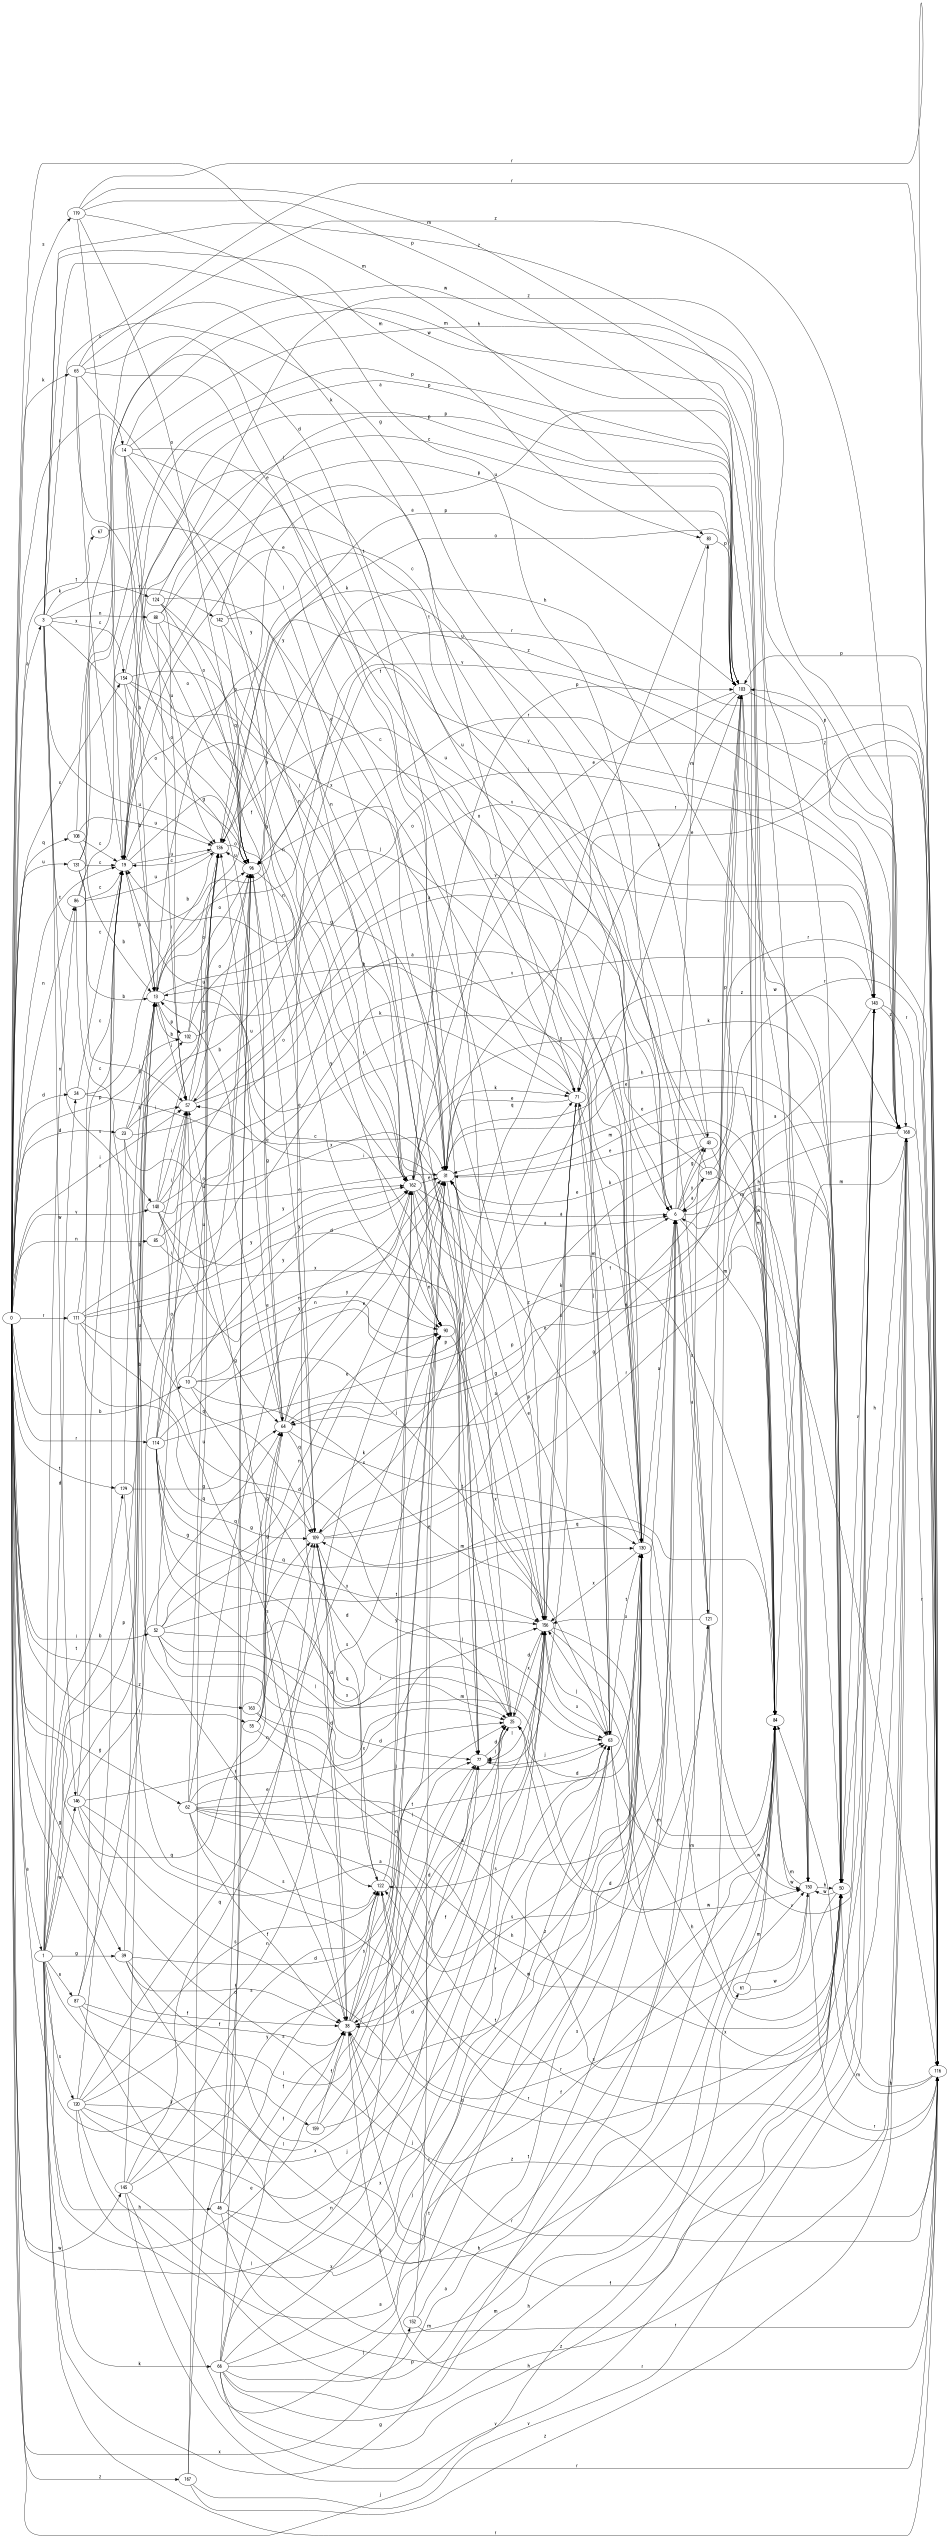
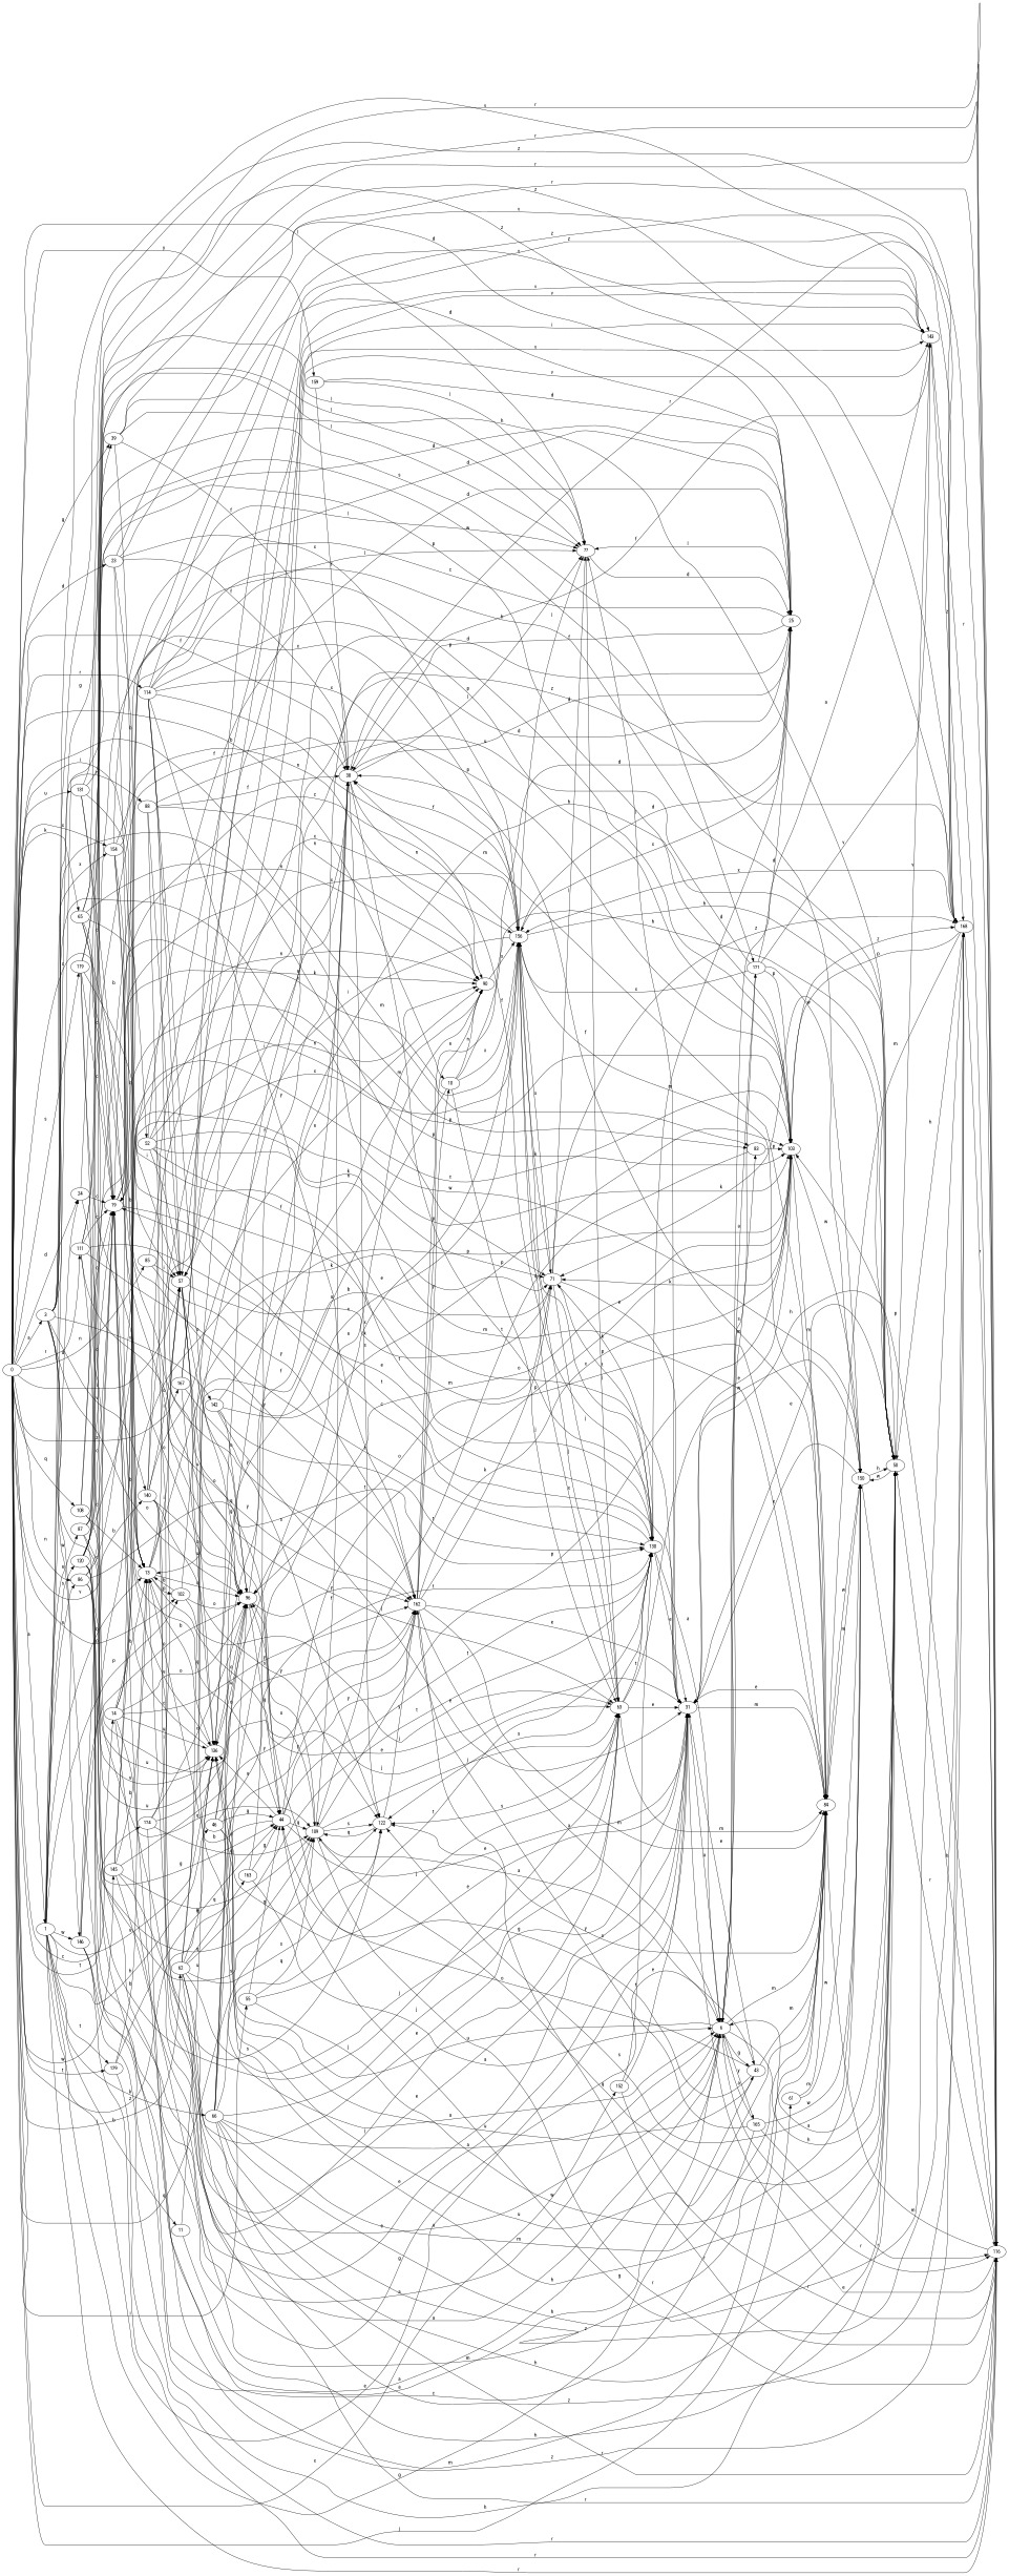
  strict digraph {
    fontname="Roboto Condensed"
    rankdir=LR
    node [fontname="Roboto Condensed"]
    edge [fontname="Roboto Condensed"]
    0
    1
    3
    10
    14
    19
    23
    24
    38
    39
    52
    55
    57
    61
    62
    65
    77
    83
    85
    86
    102
    108
    109
    111
    114
    119
    124
    129
    131
    140
    145
    152
    154
    159
    163
    167
+   11
    13
    31
    43
    46
    66
    87
    116
    120
    121
    136
    146
-   67
    88
    96
    142
    143
    150
    168
    25
    63
    90
    156
    162
    50
    84
    71
    130
    103
    122
-   44 [label=64]
+   44
    6
    n69 [label=165]
    0 -> 1 [label=a]
    0 -> 3 [label=a]
    0 -> 10 [label=b]
    0 -> 14 [label=c]
    0 -> 19 [label=c]
    0 -> 23 [label=d]
    0 -> 24 [label=d]
    0 -> 38 [label=f]
    0 -> 39 [label=g]
    0 -> 52 [label=i]
    0 -> 55 [label=i]
    0 -> 57 [label=i]
    0 -> 61 [label=j]
    0 -> 62 [label=j]
    0 -> 65 [label=k]
    0 -> 77 [label=l]
    0 -> 83 [label=m]
    0 -> 85 [label=n]
    0 -> 86 [label=n]
    0 -> 102 [label=p]
    0 -> 108 [label=q]
    0 -> 109 [label=q]
    0 -> 111 [label=r]
    0 -> 114 [label=r]
    0 -> 119 [label=s]
    0 -> 124 [label=t]
    0 -> 129 [label=t]
    0 -> 131 [label=u]
    0 -> 140 [label=v]
    0 -> 145 [label=w]
    0 -> 152 [label=x]
    0 -> 154 [label=x]
    0 -> 159 [label=y]
    0 -> 163 [label=z]
    0 -> 167 [label=z]
    1 -> 24 [label=d]
    1 -> 39 [label=g]
    1 -> 86 [label=n]
    1 -> 102 [label=p]
    1 -> 129 [label=t]
+   1 -> 11 [label=b]
    1 -> 13 [label=b]
    1 -> 31 [label=e]
    1 -> 43 [label=g]
    1 -> 46 [label=h]
    1 -> 66 [label=k]
    1 -> 87 [label=n]
    1 -> 116 [label=r]
    1 -> 120 [label=s]
    1 -> 121 [label=s]
    1 -> 136 [label=u]
    1 -> 146 [label=w]
    3 -> 83 [label=m]
    3 -> 140 [label=v]
    3 -> 154 [label=x]
    3 -> 43 [label=g]
    3 -> 136 [label=u]
    3 -> 146 [label=w]
-   3 -> 67 [label=k]
    3 -> 88 [label=n]
    3 -> 96 [label=o]
    3 -> 142 [label=v]
    3 -> 143 [label=v]
    3 -> 150 [label=w]
    3 -> 168 [label=z]
    10 -> 136 [label=u]
    10 -> 25 [label=d]
    10 -> 63 [label=j]
    10 -> 90 [label=n]
    10 -> 156 [label=x]
-   10 -> 162 [label=y]
+   162 -> 10 [label=y]
    14 -> 13 [label=b]
    14 -> 31 [label=e]
    14 -> 136 [label=u]
    14 -> 96 [label=o]
    14 -> 162 [label=y]
    14 -> 50 [label=h]
    14 -> 84 [label=m]
    14 -> 71 [label=k]
    19 -> 13 [label=b]
    19 -> 136 [label=u]
    19 -> 90 [label=n]
    19 -> 156 [label=x]
    19 -> 130 [label=t]
    19 -> 103 [label=p]
    23 -> 38 [label=f]
    23 -> 57 [label=i]
    23 -> 13 [label=b]
    23 -> 116 [label=r]
    23 -> 143 [label=v]
    23 -> 156 [label=x]
    24 -> 19 [label=c]
    24 -> 31 [label=e]
    24 -> 116 [label=r]
    38 -> 57 [label=i]
    38 -> 77 [label=l]
    38 -> 116 [label=r]
    38 -> 25 [label=d]
    38 -> 90 [label=n]
    38 -> 130 [label=t]
    38 -> 122 [label=s]
    39 -> 38 [label=f]
    39 -> 13 [label=b]
    39 -> 168 [label=z]
    39 -> 25 [label=d]
    39 -> 50 [label=h]
    52 -> 57 [label=i]
    52 -> 25 [label=d]
    52 -> 63 [label=j]
    52 -> 90 [label=n]
    52 -> 156 [label=x]
    52 -> 84 [label=m]
    52 -> 71 [label=k]
    52 -> 130 [label=t]
    55 -> 109 [label=q]
    55 -> 31 [label=e]
    55 -> 150 [label=w]
    55 -> 44 [label=g]
    57 -> 136 [label=u]
    57 -> 96 [label=o]
    57 -> 71 [label=k]
    57 -> 44 [label=g]
    57 -> 6 [label=a]
    61 -> 150 [label=w]
    61 -> 84 [label=m]
    62 -> 38 [label=f]
    62 -> 116 [label=r]
    62 -> 136 [label=u]
    62 -> 168 [label=z]
    62 -> 63 [label=j]
    62 -> 156 [label=x]
    62 -> 162 [label=y]
    62 -> 50 [label=h]
    62 -> 130 [label=t]
    62 -> 122 [label=s]
    65 -> 19 [label=c]
    65 -> 77 [label=l]
    65 -> 31 [label=e]
    65 -> 116 [label=r]
    65 -> 96 [label=o]
    65 -> 162 [label=y]
    65 -> 71 [label=k]
    77 -> 25 [label=d]
    77 -> 63 [label=j]
    83 -> 109 [label=q]
    83 -> 103 [label=p]
    85 -> 57 [label=i]
    85 -> 143 [label=v]
    85 -> 162 [label=y]
    86 -> 19 [label=c]
    86 -> 109 [label=q]
    86 -> 136 [label=u]
    86 -> 130 [label=t]
    86 -> 103 [label=p]
    102 -> 13 [label=b]
    102 -> 96 [label=o]
    102 -> 143 [label=v]
    102 -> 63 [label=j]
    108 -> 19 [label=c]
    108 -> 13 [label=b]
    108 -> 136 [label=u]
    108 -> 25 [label=d]
    109 -> 38 [label=f]
    109 -> 116 [label=r]
    109 -> 96 [label=o]
    109 -> 63 [label=j]
    109 -> 103 [label=p]
    109 -> 122 [label=s]
    109 -> 6 [label=a]
    111 -> 19 [label=c]
    111 -> 109 [label=q]
    111 -> 31 [label=e]
    111 -> 25 [label=d]
    111 -> 156 [label=x]
    111 -> 162 [label=y]
    111 -> 130 [label=t]
    114 -> 57 [label=i]
    114 -> 77 [label=l]
    114 -> 109 [label=q]
    114 -> 96 [label=o]
    114 -> 168 [label=z]
    114 -> 25 [label=d]
    114 -> 156 [label=x]
    114 -> 162 [label=y]
    114 -> 84 [label=m]
    114 -> 103 [label=p]
    119 -> 19 [label=c]
    119 -> 116 [label=r]
    119 -> 96 [label=o]
    119 -> 84 [label=m]
    119 -> 103 [label=p]
    119 -> 6 [label=a]
    124 -> 57 [label=i]
    124 -> 109 [label=q]
    124 -> 96 [label=o]
    124 -> 168 [label=z]
    124 -> 162 [label=y]
    129 -> 13 [label=b]
    129 -> 116 [label=r]
    129 -> 44 [label=g]
    131 -> 19 [label=c]
    131 -> 57 [label=i]
    131 -> 13 [label=b]
    131 -> 150 [label=w]
    131 -> 168 [label=z]
    140 -> 57 [label=i]
    140 -> 31 [label=e]
    140 -> 96 [label=o]
    140 -> 143 [label=v]
    140 -> 25 [label=d]
    140 -> 90 [label=n]
    140 -> 122 [label=s]
    140 -> 6 [label=a]
    145 -> 109 [label=q]
    145 -> 13 [label=b]
    145 -> 143 [label=v]
    145 -> 63 [label=j]
    145 -> 156 [label=x]
    145 -> 162 [label=y]
    145 -> 122 [label=s]
    152 -> 31 [label=e]
    152 -> 116 [label=r]
    152 -> 130 [label=t]
    154 -> 77 [label=l]
    154 -> 13 [label=b]
    154 -> 90 [label=n]
    154 -> 162 [label=y]
    154 -> 103 [label=p]
    154 -> 44 [label=g]
    159 -> 38 [label=f]
    159 -> 77 [label=l]
    159 -> 25 [label=d]
    163 -> 25 [label=d]
    163 -> 44 [label=g]
    163 -> 6 [label=a]
    167 -> 136 [label=u]
    167 -> 143 [label=v]
    167 -> 168 [label=z]
    167 -> 122 [label=s]
+   11 -> 136 [label=u]
+   11 -> 50 [label=h]
    13 -> 57 [label=i]
    13 -> 102 [label=p]
    13 -> 31 [label=e]
    13 -> 96 [label=o]
    13 -> 168 [label=z]
    13 -> 63 [label=j]
    13 -> 103 [label=p]
    31 -> 77 [label=l]
    31 -> 50 [label=h]
    31 -> 84 [label=m]
    31 -> 6 [label=a]
    43 -> 31 [label=e]
    43 -> 136 [label=u]
    43 -> 96 [label=o]
    43 -> 84 [label=m]
    43 -> 44 [label=g]
    46 -> 38 [label=f]
    46 -> 96 [label=o]
    46 -> 63 [label=j]
    46 -> 50 [label=h]
    46 -> 130 [label=t]
    46 -> 44 [label=g]
    66 -> 38 [label=f]
    66 -> 116 [label=r]
    66 -> 96 [label=o]
    66 -> 168 [label=z]
    66 -> 63 [label=j]
    66 -> 90 [label=n]
    66 -> 156 [label=x]
    66 -> 50 [label=h]
    66 -> 84 [label=m]
    66 -> 130 [label=t]
    66 -> 6 [label=a]
    87 -> 19 [label=c]
    87 -> 38 [label=f]
    87 -> 77 [label=l]
    87 -> 84 [label=m]
    87 -> 44 [label=g]
    116 -> 31 [label=e]
    116 -> 50 [label=h]
    116 -> 84 [label=m]
    116 -> 103 [label=p]
    120 -> 19 [label=c]
    120 -> 77 [label=l]
    120 -> 31 [label=e]
    120 -> 63 [label=j]
    120 -> 90 [label=n]
    120 -> 156 [label=x]
    120 -> 103 [label=p]
    120 -> 122 [label=s]
    120 -> 6 [label=a]
    121 -> 136 [label=u]
    121 -> 143 [label=v]
    121 -> 150 [label=w]
    121 -> 25 [label=d]
    121 -> 156 [label=x]
    121 -> 103 [label=p]
    121 -> 6 [label=a]
    136 -> 19 [label=c]
    136 -> 13 [label=b]
    136 -> 96 [label=o]
    146 -> 19 [label=c]
    146 -> 116 [label=r]
    146 -> 96 [label=o]
    146 -> 90 [label=n]
    146 -> 50 [label=h]
    146 -> 6 [label=a]
-   67 -> 77 [label=l]
    88 -> 38 [label=f]
    88 -> 57 [label=i]
    88 -> 90 [label=n]
    88 -> 103 [label=p]
    88 -> 6 [label=a]
    96 -> 136 [label=u]
    96 -> 162 [label=y]
    96 -> 50 [label=h]
    96 -> 44 [label=g]
    142 -> 31 [label=e]
    142 -> 96 [label=o]
    142 -> 90 [label=n]
    142 -> 130 [label=t]
    142 -> 103 [label=p]
    143 -> 38 [label=f]
    143 -> 57 [label=i]
    143 -> 116 [label=r]
    143 -> 168 [label=z]
    143 -> 6 [label=a]
    150 -> 31 [label=e]
    150 -> 116 [label=r]
    150 -> 50 [label=h]
    150 -> 84 [label=m]
    150 -> 122 [label=s]
    168 -> 116 [label=r]
    168 -> 156 [label=x]
    168 -> 50 [label=h]
    168 -> 84 [label=m]
    168 -> 103 [label=p]
    168 -> 44 [label=g]
    25 -> 19 [label=c]
    25 -> 38 [label=f]
    25 -> 77 [label=l]
    25 -> 156 [label=x]
    63 -> 31 [label=e]
    63 -> 150 [label=w]
    63 -> 156 [label=x]
    63 -> 84 [label=m]
    63 -> 130 [label=t]
    63 -> 122 [label=s]
    90 -> 156 [label=x]
-   156 -> 19 [label=g]
+   156 -> 19 [label=c]
    156 -> 38 [label=f]
    156 -> 57 [label=i]
    156 -> 77 [label=l]
    156 -> 25 [label=d]
    156 -> 63 [label=j]
    156 -> 50 [label=h]
    156 -> 84 [label=m]
    156 -> 71 [label=k]
    162 -> 31 [label=e]
    162 -> 116 [label=r]
    162 -> 90 [label=n]
    162 -> 50 [label=h]
    162 -> 84 [label=m]
    162 -> 71 [label=k]
    162 -> 103 [label=p]
    162 -> 6 [label=a]
    50 -> 109 [label=q]
    50 -> 31 [label=e]
    50 -> 143 [label=v]
    50 -> 150 [label=w]
    50 -> 71 [label=k]
    50 -> 6 [label=a]
    84 -> 38 [label=f]
    84 -> 31 [label=e]
    84 -> 136 [label=u]
    84 -> 150 [label=w]
    84 -> 122 [label=s]
    71 -> 77 [label=l]
    71 -> 13 [label=b]
    71 -> 31 [label=e]
    71 -> 96 [label=o]
    71 -> 168 [label=z]
    71 -> 63 [label=j]
    71 -> 156 [label=x]
    71 -> 130 [label=t]
    130 -> 19 [label=c]
    130 -> 38 [label=f]
    130 -> 31 [label=e]
    130 -> 25 [label=d]
    130 -> 156 [label=x]
    130 -> 71 [label=k]
    130 -> 122 [label=s]
    130 -> 6 [label=a]
    103 -> 19 [label=c]
    103 -> 31 [label=e]
    103 -> 96 [label=o]
    103 -> 150 [label=w]
    103 -> 168 [label=z]
    103 -> 84 [label=m]
    103 -> 71 [label=k]
    122 -> 109 [label=q]
    122 -> 162 [label=y]
    44 -> 109 [label=q]
    44 -> 13 [label=b]
    44 -> 31 [label=e]
    44 -> 136 [label=u]
    44 -> 162 [label=y]
    44 -> 130 [label=t]
    44 -> 103 [label=p]
    6 -> 83 [label=m]
    6 -> 43 [label=g]
    6 -> 116 [label=r]
    6 -> 121 [label=s]
    6 -> 136 [label=u]
    6 -> 50 [label=h]
    6 -> 84 [label=m]
    6 -> n69 [label=y]
    n69 -> 19 [label=c]
    n69 -> 116 [label=r]
    n69 -> 150 [label=w]
    n69 -> 162 [label=y]
    n69 -> 6 [label=a]
  }
